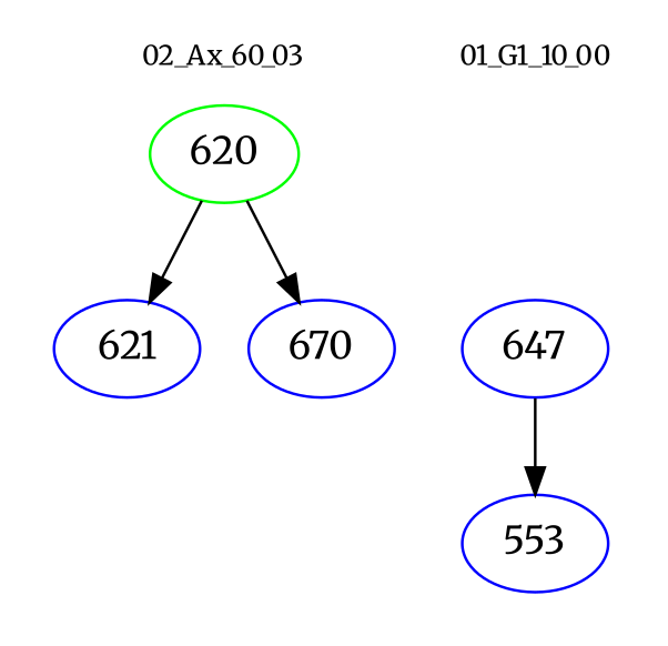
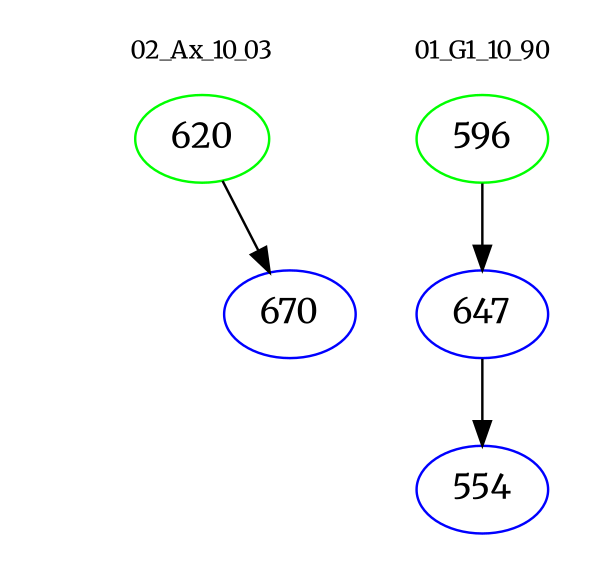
  digraph {
    fontname=Merriweather
    node [color=blue fontname=Merriweather]
    edge [color=black fontname=Merriweather]
    n1 [color=green label=620]
-   n2 [label=621]
    n3 [label=670]
+   n4 [color=green label=596]
    n5 [label=647]
-   n6 [label=553]
+   n6 [label=554]
    subgraph cluster_1 {
      color=white
      fontsize=10
-     label="02_Ax_60_03"
+     label="02_Ax_10_03"
      n1
-     n2
      n3
    }
    subgraph cluster_2 {
      color=white
      fontsize=10
-     label="01_G1_10_00"
+     label="01_G1_10_90"
+     n4
      n5
      n6
    }
-   n1 -> n2
    n1 -> n3
+   n4 -> n5
    n5 -> n6
  }
